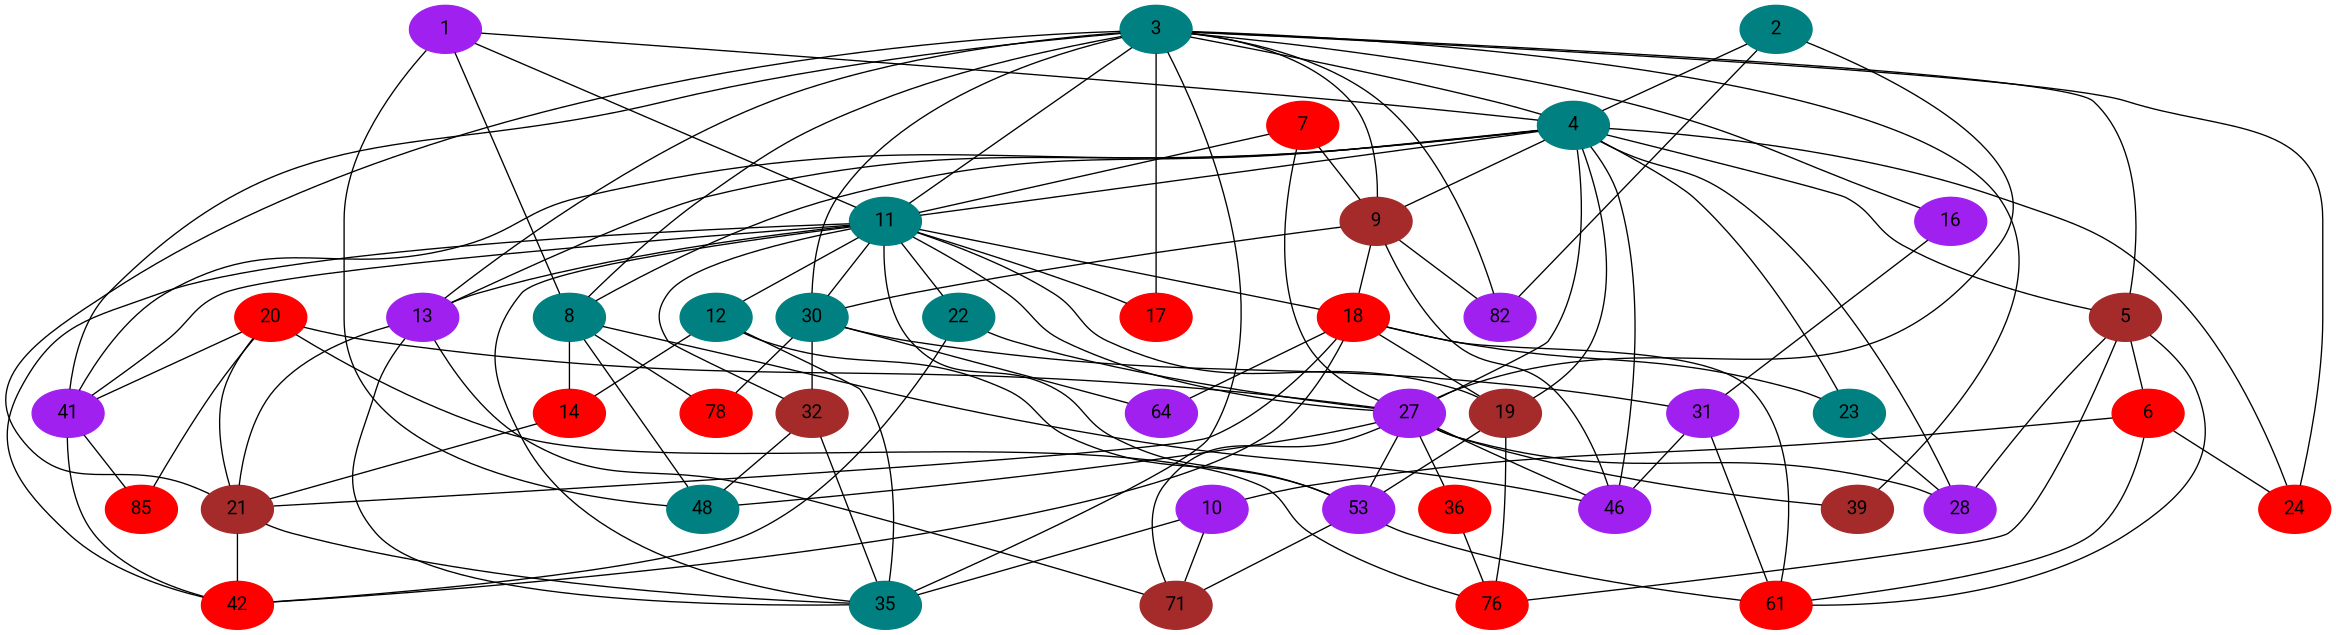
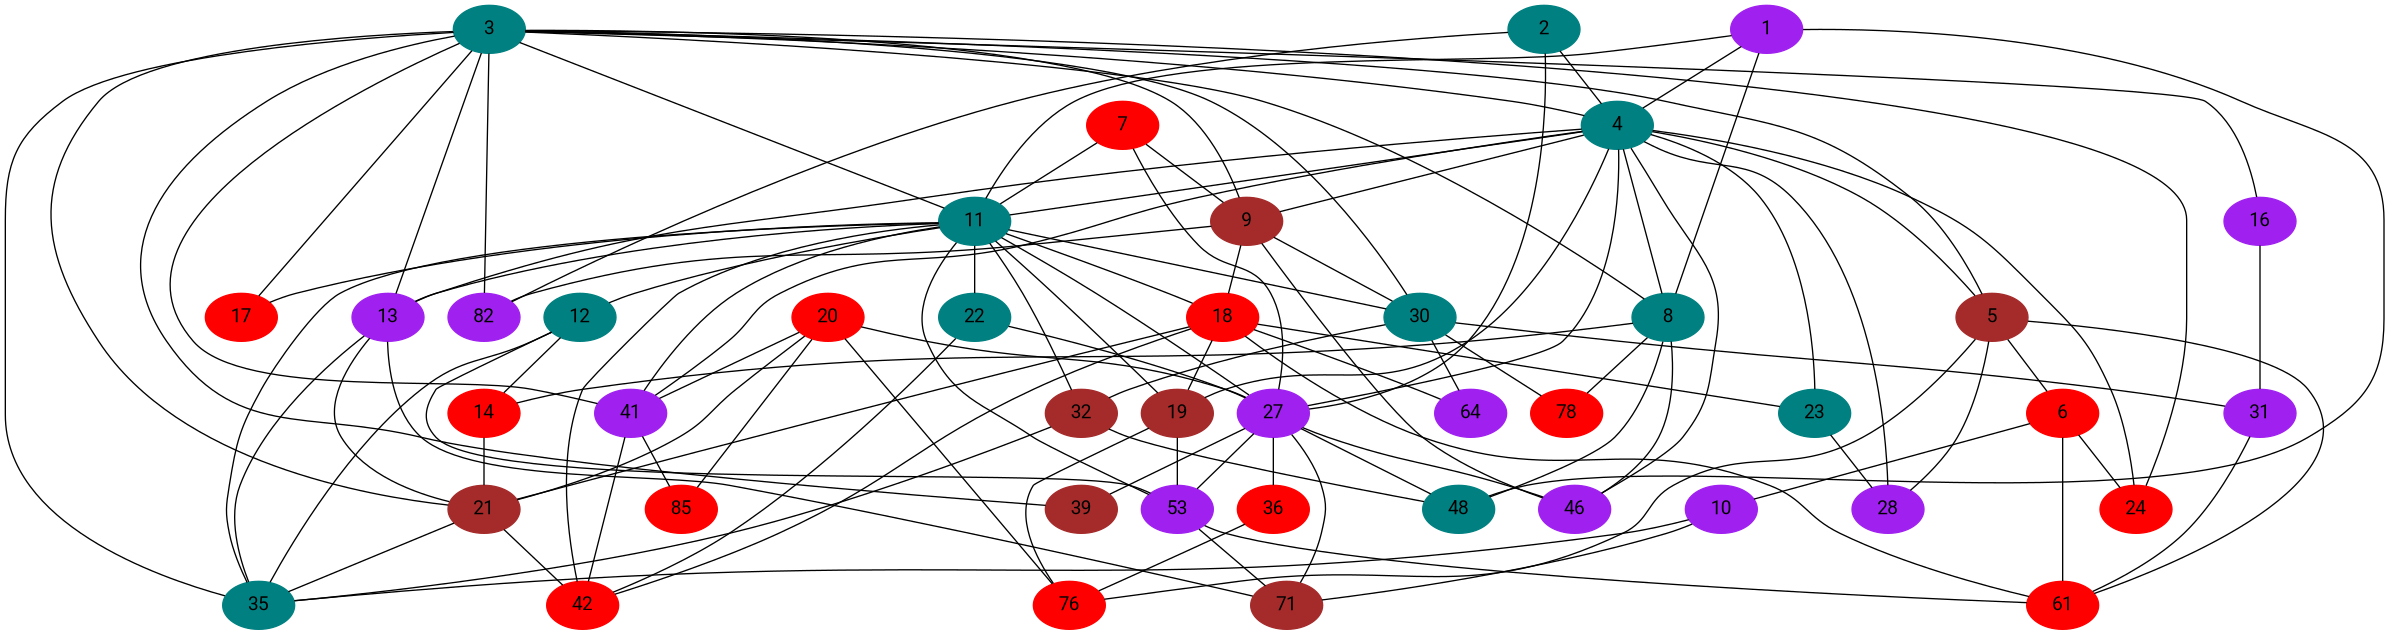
  graph {
    fontname=Roboto
    node [color=red fontname=Roboto style=filled]
    edge [fontname=Roboto]
    4 [color=teal super="+49"]
    8 [color=teal super="+28"]
    11 [color=teal super="+25+51+33"]
    27 [color=purple super="+57"]
    5 [color=brown super="+38"]
    9 [color=brown super="+45"]
    13 [color=purple super="+15+34"]
    24
    41 [color=purple super="+74"]
    19 [color=brown super="+73"]
    23 [color=teal]
    46 [color=purple super="+59"]
    n13 [color=purple label=28]
    1 [color=purple]
    48 [color=teal]
    14
    78
    17
    30 [color=teal super="+80"]
    35 [color=teal super="+52"]
    18 [super="+29+40+26"]
    12 [color=teal super="+56"]
    22 [color=teal super="+79"]
    32 [color=brown super="+84"]
    42 [super="+72+64"]
    53 [color=purple super="+60"]
    2 [color=teal super="+43"]
    82 [color=purple]
    39 [color=brown]
    71 [color=brown]
    36
    3 [color=teal super="+81+50"]
    16 [color=purple]
    21 [color=brown super="+44"]
    6
    61 [super="+67"]
    76
    31 [color=purple]
    n39 [color=purple label=64]
    85
    10 [color=purple]
    7 [super="+83"]
    20
    4 -- 8
    4 -- 11
    4 -- 27
    4 -- 5
    4 -- 9
    4 -- 13 [weight=2]
    4 -- 24
    4 -- 41
    4 -- 19
    4 -- 23
    4 -- 46 [weight=2]
    4 -- n13
    8 -- 46
    8 -- 48
    8 -- 14
    8 -- 78
    11 -- 27
    11 -- 13 [weight=2]
    11 -- 41
    11 -- 19
    11 -- 17
    11 -- 30
    11 -- 35
    11 -- 18
    11 -- 12
    11 -- 22 [weight=2]
    11 -- 32
    11 -- 42
    11 -- 53
    27 -- 46
-   27 -- n13
    27 -- 48
    27 -- 53
    27 -- 39
    27 -- 71
    27 -- 36
    5 -- n13
    5 -- 6
    5 -- 61
    5 -- 76
    9 -- 46
    9 -- 30
    9 -- 18
    9 -- 82
    13 -- 35
    13 -- 71
    13 -- 21
    41 -- 42
    41 -- 85
    19 -- 53
    19 -- 76
    23 -- n13
    1 -- 4
    1 -- 8
    1 -- 11
    1 -- 48
    14 -- 21
    30 -- 78
    30 -- 32 [weight=2]
    30 -- 31
    30 -- n39
    18 -- 19
    18 -- 23
    18 -- 42
    18 -- 21
    18 -- 61
    18 -- n39
    12 -- 14
    12 -- 35
    12 -- 53
    22 -- 27
    22 -- 42
    32 -- 48
    32 -- 35
    53 -- 71
    53 -- 61
    2 -- 4
    2 -- 27
    2 -- 82
    36 -- 76
    3 -- 4
    3 -- 8
    3 -- 11
    3 -- 5
    3 -- 9
    3 -- 13 [weight=3]
    3 -- 24
    3 -- 41
    3 -- 17
    3 -- 30
    3 -- 35
    3 -- 82
    3 -- 39
    3 -- 16
    3 -- 21
    16 -- 31
    21 -- 35
    21 -- 42 [weight=2]
    6 -- 24
    6 -- 61
    6 -- 10
-   31 -- 46
    31 -- 61
    10 -- 35
    10 -- 71
    7 -- 11
    7 -- 27
    7 -- 9
    20 -- 27 [weight=2]
    20 -- 41
    20 -- 21
    20 -- 76
    20 -- 85
  }
